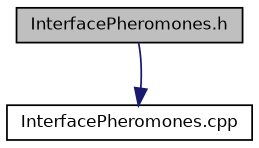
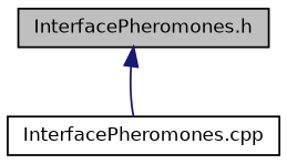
  digraph {
    node [color=black fontname=Helvetica fontsize=10 shape=record style=filled]
    n1 [fillcolor=grey75 fontcolor=black height=0.2 label="InterfacePheromones.h" width=0.4]
    n2 [fillcolor=white height=0.2 label="InterfacePheromones.cpp" width=0.4]
-   n2 -> n1 [color=midnightblue dir=back fontname=Helvetica fontsize=10 labelfontname=Helvetica labelfontsize=10 style=solid]
+   n1 -> n2 [color=midnightblue dir=back fontname=Helvetica fontsize=10 labelfontname=Helvetica labelfontsize=10 style=solid]
  }
